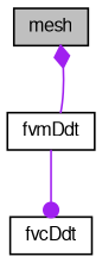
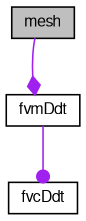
  digraph {
    rankdir=TB
    node [color=black fontname=FreeSans fontsize=10 shape=record]
    edge [color=purple fontname=FreeSans fontsize=10 labelfontname=FreeSans labelfontsize=10 style=solid]
    n1 [fillcolor=grey75 fontcolor=black height=0.2 label=mesh style=filled width=0.4]
    n2 [height=0.2 label=fvmDdt width=0.4]
    n3 [height=0.2 label=fvcDdt width=0.4]
-   n2 -> n1 [arrowhead=diamond]
+   n1 -> n2 [arrowhead=diamond]
    n2 -> n3 [arrowhead=dot]
  }
